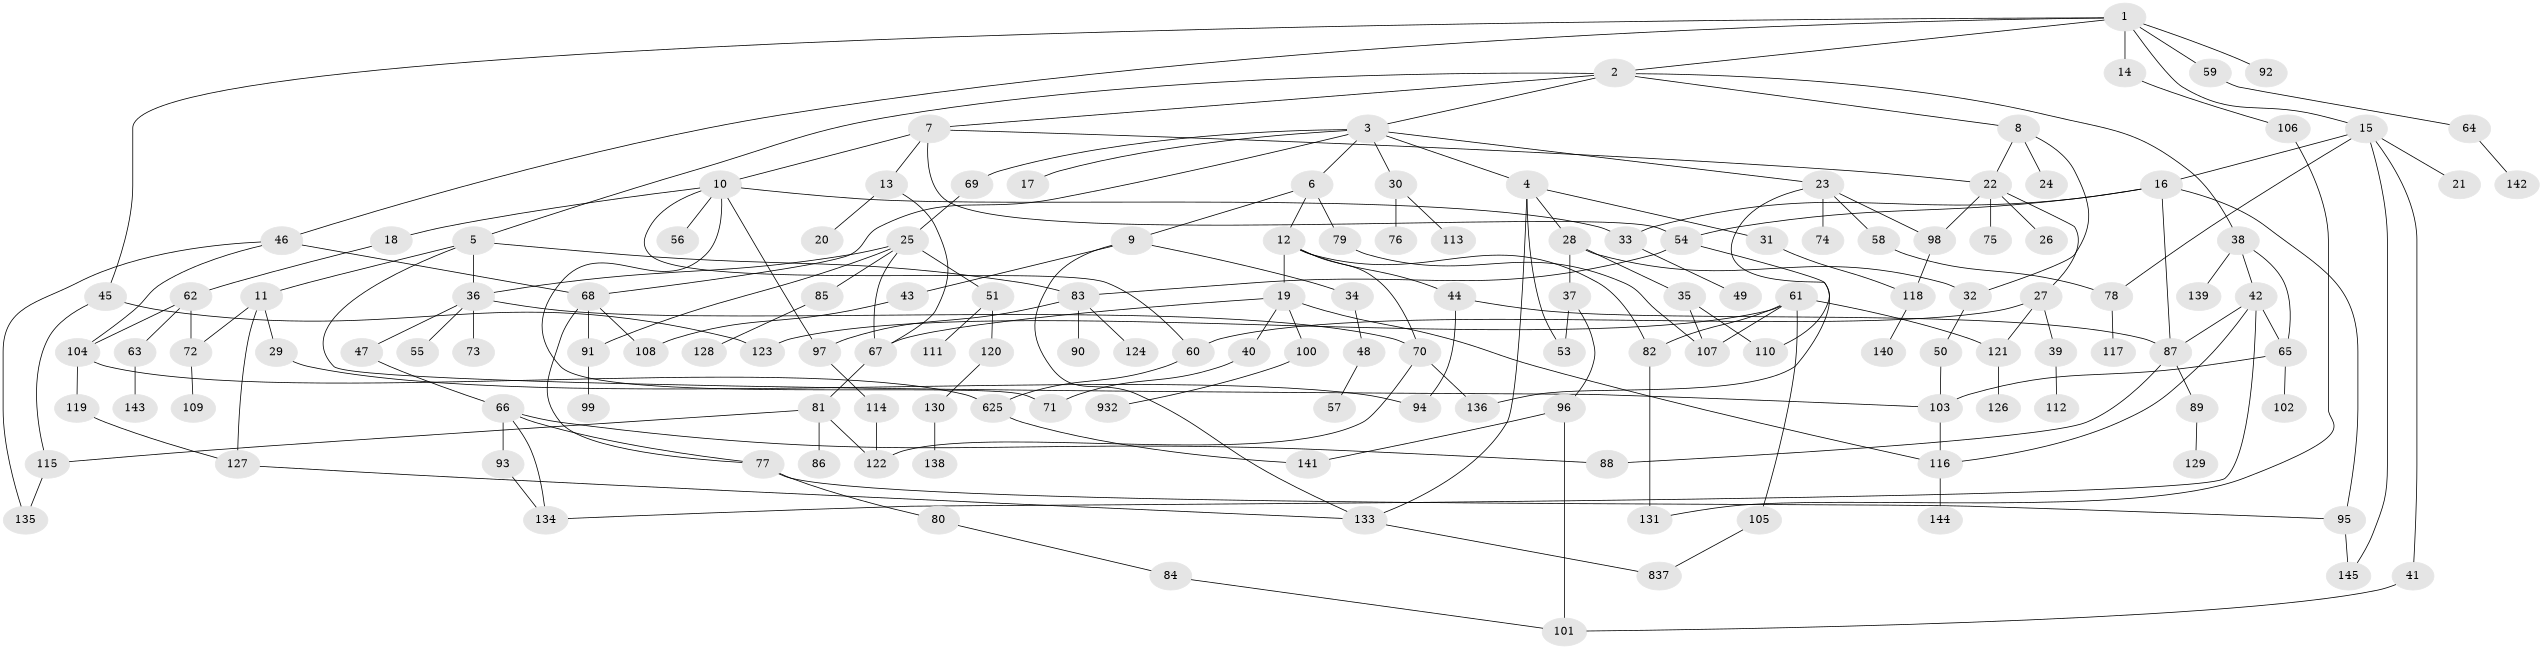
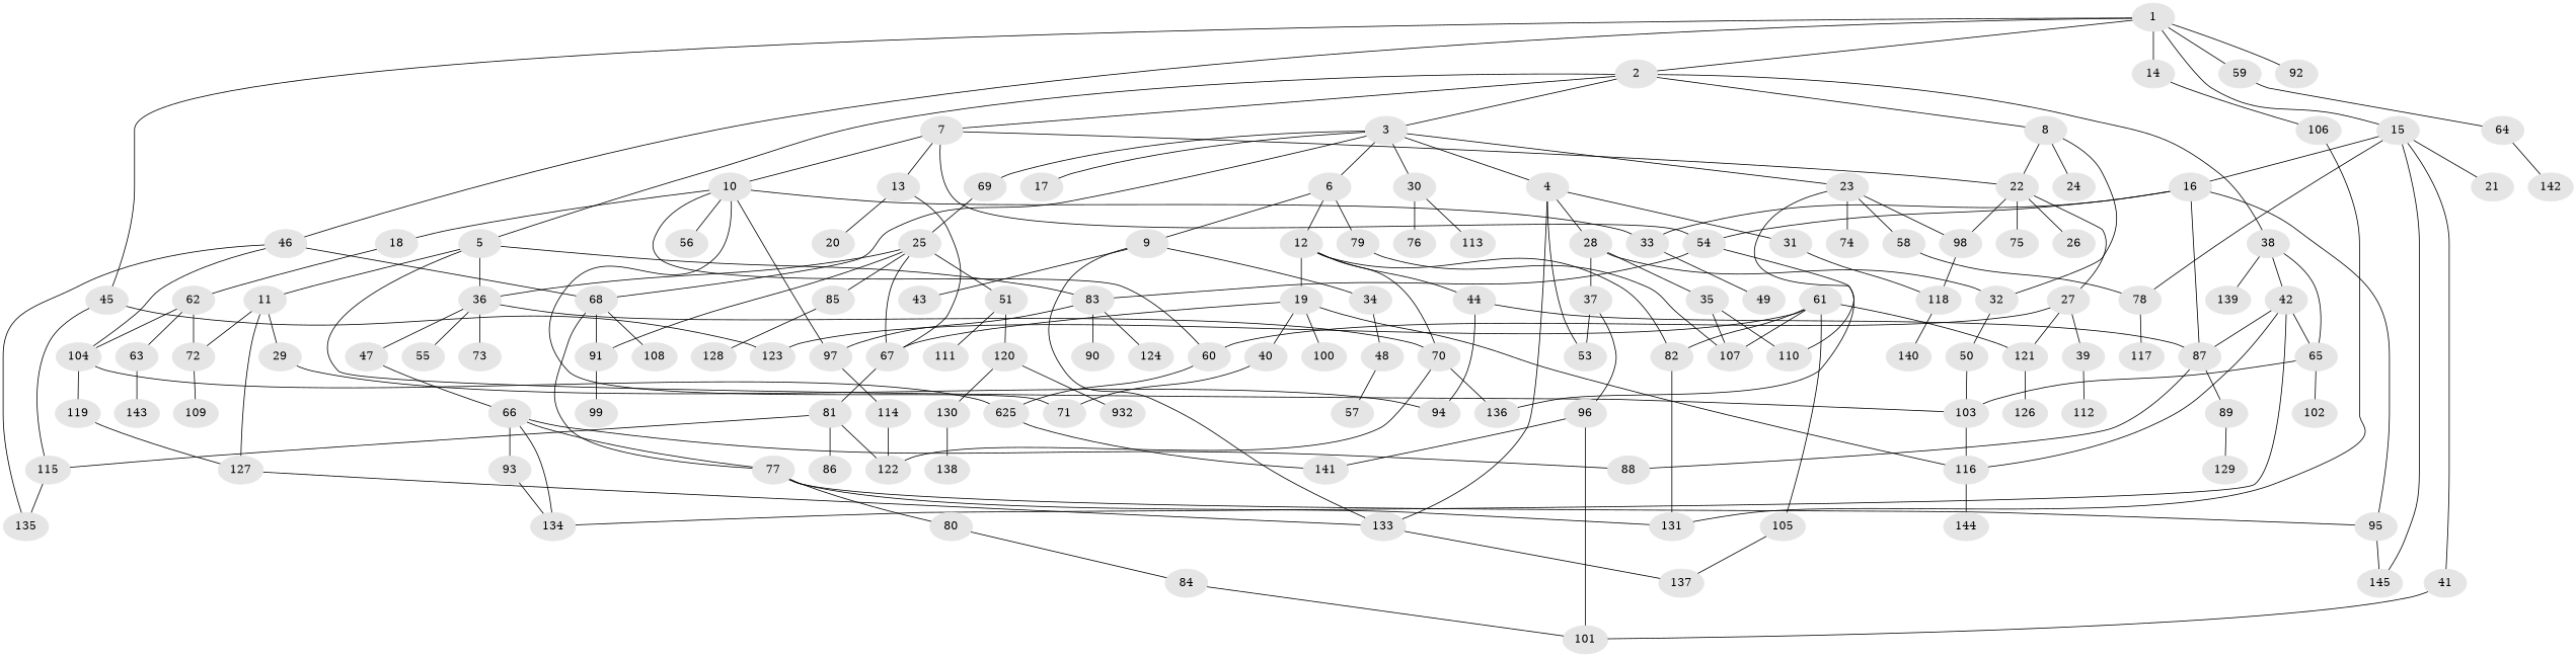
  graph {
    node [color=gray90 style=filled]
    1
    2
    14
    15
    45
    46
    59
    92
    3
    5
    7
    8
    38
    106
    16
    21
    41
    78
    145
    115
    123
    68
    104
    135
    64
    4
    6
    17
    23
    30
    69
    11
    36
    83
    103
    10
    13
    22
    54
    24
    32
    42
    65
    139
    28
    31
    53
    133
    9
    12
    79
    98
    58
    74
    110
    25
    67
    51
    85
    91
    76
    113
    108
    77
    35
    37
    118
-   137 [label=837]
+   137
    29
    72
    127
    70
    47
    55
    73
    97
    90
    124
    116
    34
    43
    19
    44
    82
    107
    18
    33
    56
    60
    71
    20
    26
    27
    75
    136
    50
    48
    62
    49
    n100 [label=625]
    114
    94
    109
    40
    100
    87
    122
    131
    81
    95
    101
    117
    88
    89
    63
    144
    39
    121
    111
    120
    128
    99
    112
    126
    96
    140
    57
    66
    61
    105
    141
    134
    102
    119
    93
    130
    n137 [label=932]
    142
    143
    80
    86
    84
    129
    138
    1 -- 2
    1 -- 14
    1 -- 15
    1 -- 45
    1 -- 46
    1 -- 59
    1 -- 92
    2 -- 3
    2 -- 5
    2 -- 7
    2 -- 8
    2 -- 38
    14 -- 106
    15 -- 16
    15 -- 21
    15 -- 41
    15 -- 78
    15 -- 145
    45 -- 115
    45 -- 123
    46 -- 68
    46 -- 104
    46 -- 135
    59 -- 64
    3 -- 68
    3 -- 4
    3 -- 6
    3 -- 17
    3 -- 23
    3 -- 30
    3 -- 69
    5 -- 11
    5 -- 36
    5 -- 83
    5 -- 103
    7 -- 10
    7 -- 13
    7 -- 22
    7 -- 54
    8 -- 22
    8 -- 24
    8 -- 32
    38 -- 42
    38 -- 65
    38 -- 139
    106 -- 131
    16 -- 54
    16 -- 33
    16 -- 87
    16 -- 95
    41 -- 101
    78 -- 117
    115 -- 135
    68 -- 91
    68 -- 108
    68 -- 77
    104 -- n100
    104 -- 119
    64 -- 142
    4 -- 28
    4 -- 31
    4 -- 53
    4 -- 133
    6 -- 9
    6 -- 12
    6 -- 79
    23 -- 98
    23 -- 58
    23 -- 74
    23 -- 110
    30 -- 76
    30 -- 113
    69 -- 25
    11 -- 29
    11 -- 72
    11 -- 127
    36 -- 70
    36 -- 47
    36 -- 55
    36 -- 73
    83 -- 97
    83 -- 90
    83 -- 124
    103 -- 116
    10 -- 97
    10 -- 18
    10 -- 33
    10 -- 56
    10 -- 60
    10 -- 71
    13 -- 67
    13 -- 20
    22 -- 98
    22 -- 26
    22 -- 27
    22 -- 75
    54 -- 83
    54 -- 136
    32 -- 50
    42 -- 65
    42 -- 116
    42 -- 87
    42 -- 134
    65 -- 103
    65 -- 102
    28 -- 32
    28 -- 35
    28 -- 37
    31 -- 118
    133 -- 137
    9 -- 133
    9 -- 34
    9 -- 43
    12 -- 70
    12 -- 19
    12 -- 44
    12 -- 82
    79 -- 107
    98 -- 118
    58 -- 78
    25 -- 36
    25 -- 67
    25 -- 51
    25 -- 85
    25 -- 91
    67 -- 81
    51 -- 111
    51 -- 120
    85 -- 128
    91 -- 99
+   77 -- 131
    77 -- 95
    77 -- 80
    35 -- 110
    35 -- 107
    37 -- 53
    37 -- 96
    118 -- 140
    29 -- 94
    72 -- 109
    127 -- 133
    70 -- 136
    70 -- 122
    47 -- 66
    97 -- 114
    116 -- 144
    34 -- 48
-   43 -- 108
    19 -- 67
    19 -- 116
    19 -- 40
    19 -- 100
    44 -- 94
    44 -- 87
    82 -- 131
    18 -- 62
    33 -- 49
    60 -- n100
    27 -- 60
    27 -- 39
    27 -- 121
    50 -- 103
    48 -- 57
    62 -- 104
    62 -- 72
    62 -- 63
    n100 -- 141
    114 -- 122
    40 -- 71
    87 -- 88
    87 -- 89
    81 -- 115
    81 -- 122
    81 -- 86
    95 -- 145
    89 -- 129
    63 -- 143
    39 -- 112
    121 -- 126
    120 -- 130
-   100 -- n137
+   120 -- n137
    96 -- 101
    96 -- 141
    66 -- 77
    66 -- 88
    66 -- 134
    66 -- 93
    61 -- 123
    61 -- 82
    61 -- 107
    61 -- 121
    61 -- 105
    105 -- 137
    119 -- 127
    93 -- 134
    130 -- 138
    80 -- 84
    84 -- 101
  }
